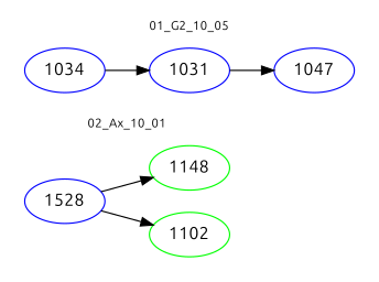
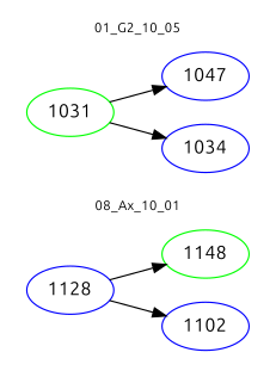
  digraph {
    fontname=Ubuntu
    rankdir=LR
    node [color=blue fontname=Ubuntu]
    edge [color=black fontname=Ubuntu]
-   n1 [label=1528]
-   n2 [color=green label=1102]
+   n1 [label=1128]
+   n2 [label=1102]
    n3 [color=green label=1148]
-   n4 [label=1031]
+   n4 [color=green label=1031]
    n5 [label=1034]
    n6 [label=1047]
    subgraph cluster_1 {
      color=white
      fontsize=10
-     label="02_Ax_10_01"
+     label="08_Ax_10_01"
      n1
      n2
      n3
    }
    subgraph cluster_2 {
      color=white
      fontsize=10
      label="01_G2_10_05"
      n4
      n5
      n6
    }
    n1 -> n2
    n1 -> n3
-   n5 -> n4
+   n4 -> n5
    n4 -> n6
  }
